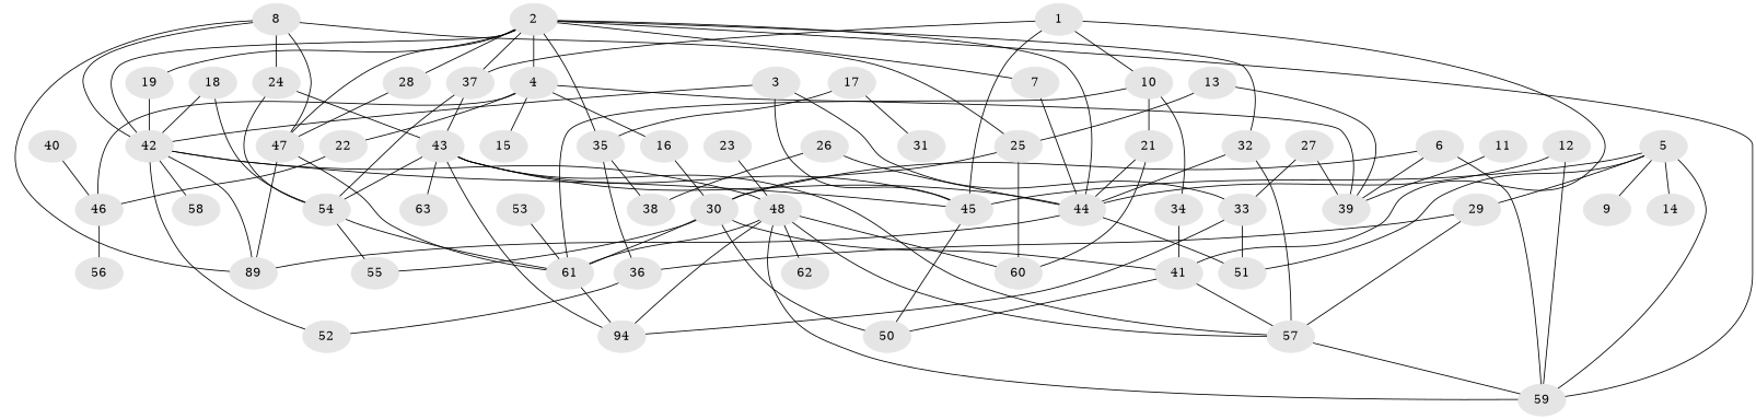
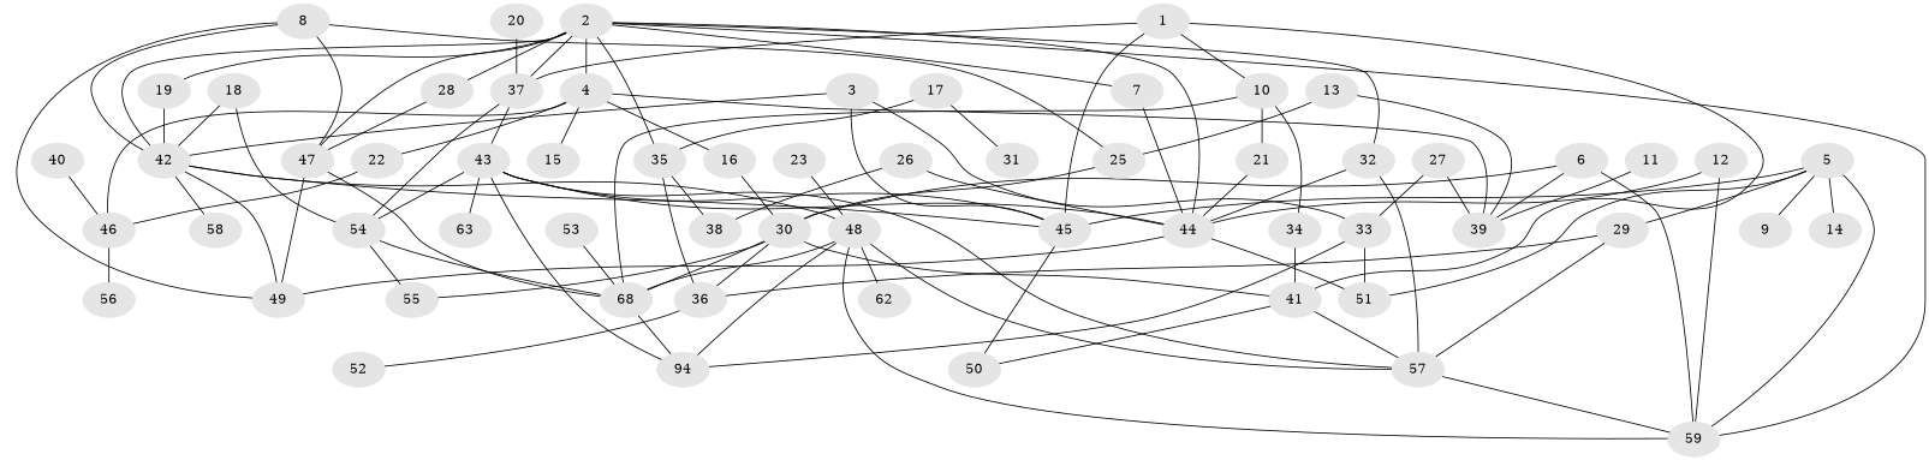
  graph {
    node [color=gray90 style=filled]
    edge [weight=1.0]
    1
    10
    37
    41
    45
    21
    34
-   61
+   61 [label=68]
    54
    43
    57
    50
    2
    4
    7
    19
    28
    32
    35
    42
    44
    47
    59
    15
    16
    22
    39
    46
    38
    36
-   49 [label=89]
+   49
    48
    52
    58
    51
    3
    33
    n38 [label=94]
    30
    56
    5
    9
    14
    29
    6
    55
    8
-   24
    25
-   60
    11
    12
    13
    17
    31
    18
+   20
    23
    62
    63
    26
    27
    40
    53
    1 -- 10
    1 -- 37
    1 -- 41
    1 -- 45
    10 -- 21
    10 -- 34
    10 -- 61
    37 -- 54
    37 -- 43
    41 -- 57
    41 -- 50
    45 -- 50
    21 -- 44
-   21 -- 60
    34 -- 41
    61 -- n38
    54 -- 61
    54 -- 55
    43 -- 45
    43 -- 54
    43 -- 57
    43 -- 44
    43 -- n38
    43 -- 63
    57 -- 59
    2 -- 37
    2 -- 4
    2 -- 7
    2 -- 19
    2 -- 28
    2 -- 32
    2 -- 35
    2 -- 42
    2 -- 44
    2 -- 47
    2 -- 59
    4 -- 15
    4 -- 16
    4 -- 22
    4 -- 39
    4 -- 46
    7 -- 44
    19 -- 42
    28 -- 47
    32 -- 57
    32 -- 44
    35 -- 38
    35 -- 36
    42 -- 45
    42 -- 49
    42 -- 48
-   42 -- 52
    42 -- 58
    44 -- 49
    44 -- 51
    47 -- 61
    47 -- 49
    16 -- 30
    22 -- 46
    46 -- 56
    36 -- 52
    48 -- 61 [weight=2.0]
    48 -- 57
    48 -- 59
    48 -- n38
-   48 -- 60
    48 -- 62
    3 -- 45
    3 -- 42
    3 -- 33
    33 -- 51
    33 -- n38
    30 -- 41
    30 -- 61
-   30 -- 50
+   30 -- 36
    30 -- 55
    5 -- 45
    5 -- 59
    5 -- 51
    5 -- 9
    5 -- 14
    5 -- 29
    29 -- 57 [weight=2.0]
    29 -- 36
    6 -- 59
    6 -- 39
    6 -- 30
    8 -- 42
    8 -- 47
    8 -- 49
-   8 -- 24
    8 -- 25
-   24 -- 54
-   24 -- 43
    25 -- 30
-   25 -- 60
    11 -- 39
    12 -- 44
    12 -- 59
    13 -- 39
    13 -- 25
    17 -- 35
    17 -- 31
    18 -- 54
    18 -- 42
+   20 -- 37
    23 -- 48
    26 -- 44
    26 -- 38
    27 -- 39
    27 -- 33
    40 -- 46
    53 -- 61
  }
